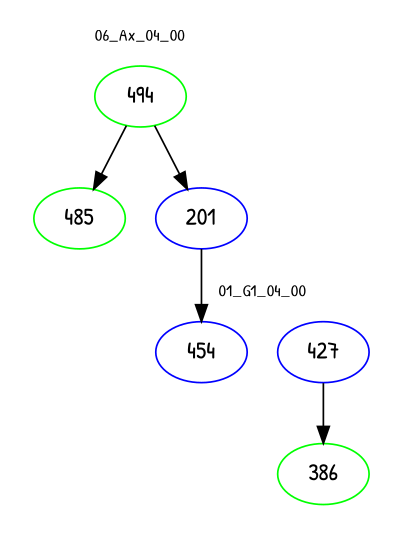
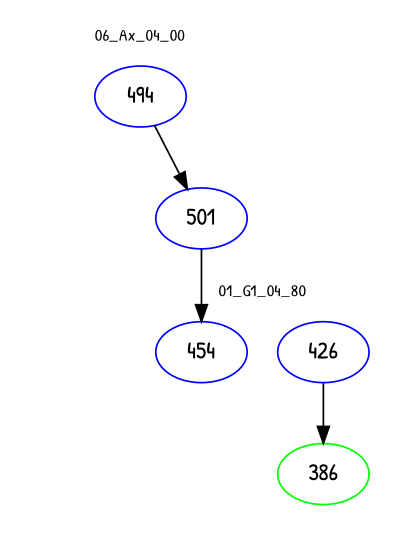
  digraph {
    fontname="Patrick Hand"
    node [color=blue fontname="Patrick Hand"]
    edge [color=black fontname="Patrick Hand"]
-   n1 [color=green label=494]
-   n2 [color=green label=485]
-   n3 [label=201]
-   n4 [label=427]
+   n1 [label=494]
+   n3 [label=501]
+   n4 [label=426]
    n5 [color=green label=386]
    n6 [label=454]
    subgraph cluster_1 {
      color=white
      fontsize=10
      label="06_Ax_04_00"
      n1
-     n2
      n3
    }
    subgraph cluster_2 {
      color=white
      fontsize=10
-     label="01_G1_04_00"
+     label="01_G1_04_80"
      n4
      n5
      n6
    }
-   n1 -> n2
    n1 -> n3
    n3 -> n6
    n4 -> n5
  }
